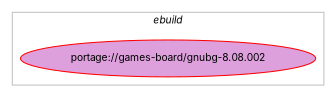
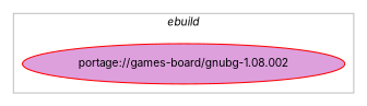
  digraph {
    compound=true
    concentrate=true
    fontname=Inter
    fontsize=10
    newrank=true
    rankdir=LR
    ranksep=1.5
-   n1 [color=red fontname=Inter fontsize=10 label="portage://games-board/gnubg-8.08.002" width=4 style=filled fillcolor=plum]
+   n1 [color=red fontname=Inter fontsize=10 label="portage://games-board/gnubg-1.08.002" width=4 style=filled fillcolor=plum]
    subgraph cluster_1 {
      color=gray
      label=<<i>ebuild</i>>
      n1
    }
    subgraph cluster_2 {
      color=gray
      label=<<i>dependencies</i>>
      subgraph cluster_3 {
        color=gray
        fillcolor="#eeeeee"
        label=<<i>compile</i>>
        style=filled
      }
      subgraph cluster_4 {
        color=gray
        fillcolor="#eeeeee"
        label=<<i>compile and run</i>>
        style=filled
      }
      subgraph cluster_5 {
        color=gray
        fillcolor="#eeeeee"
        label=<<i>run</i>>
        style=filled
      }
    }
    subgraph cluster_6 {
      color=gray
      label=<<i>candidates</i>>
      rank=same
    }
  }
